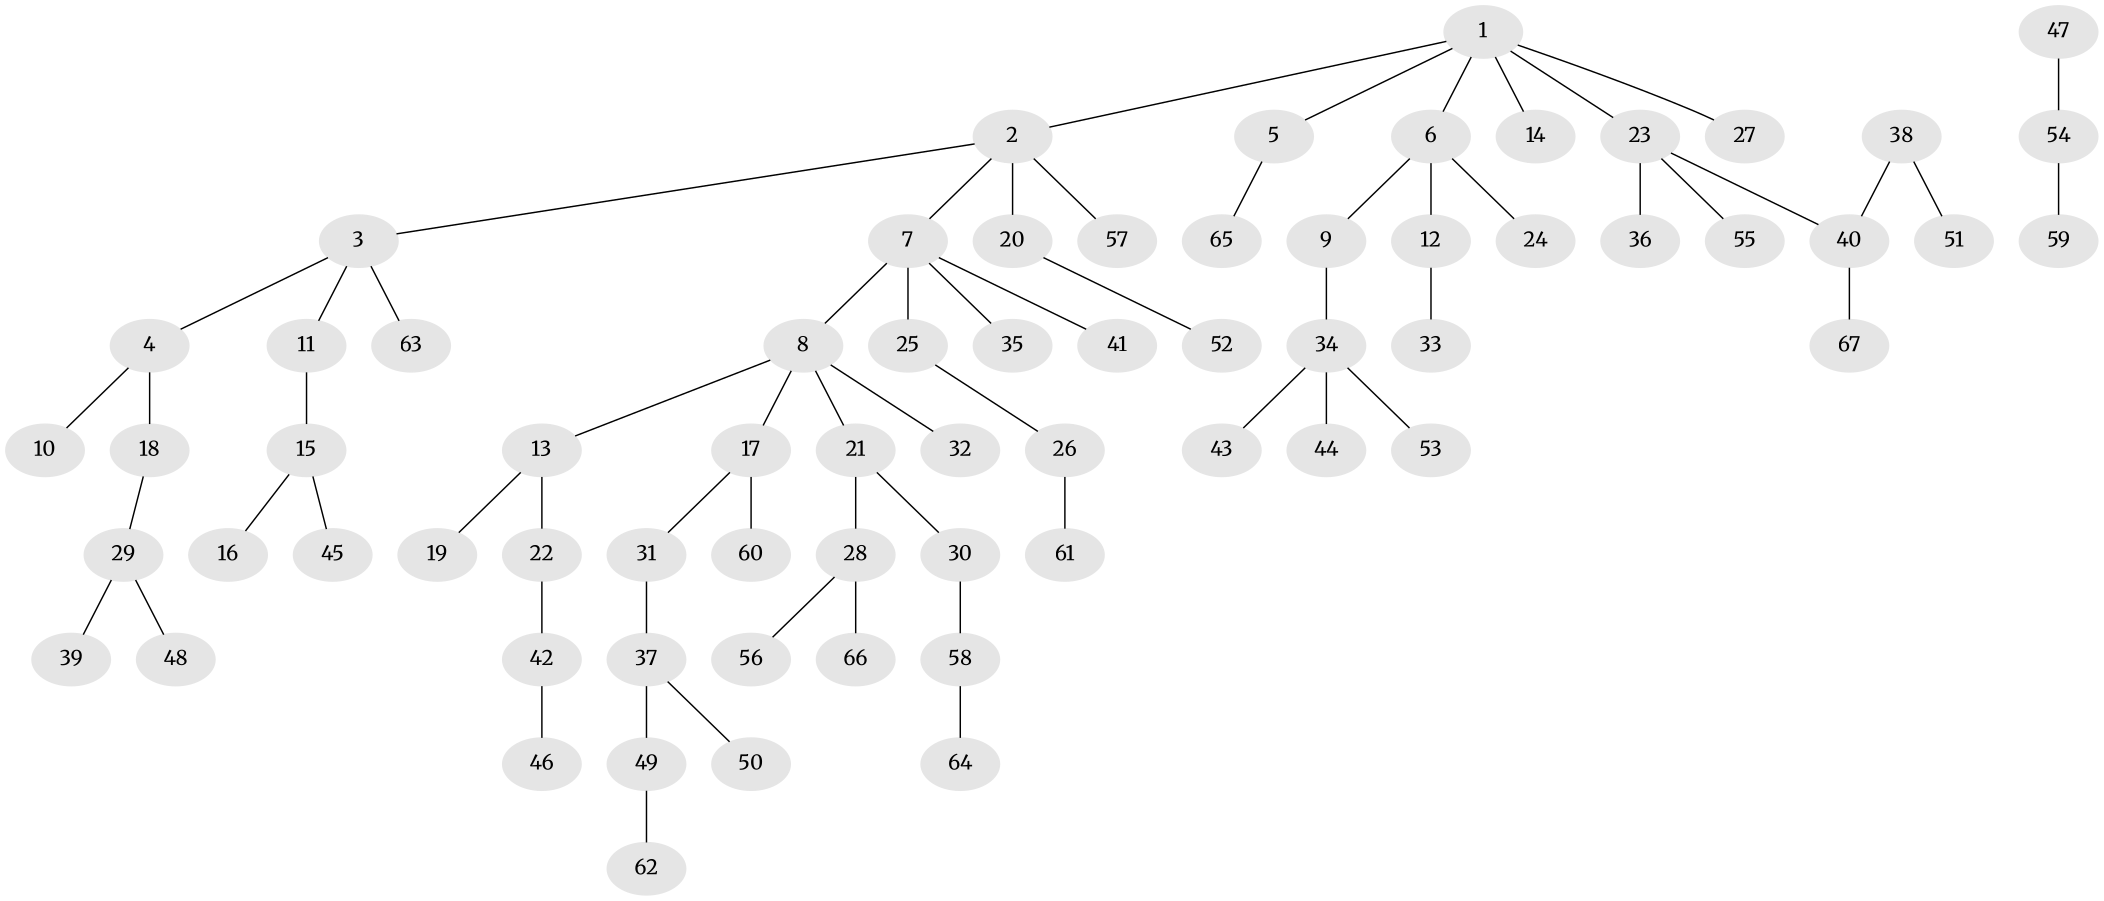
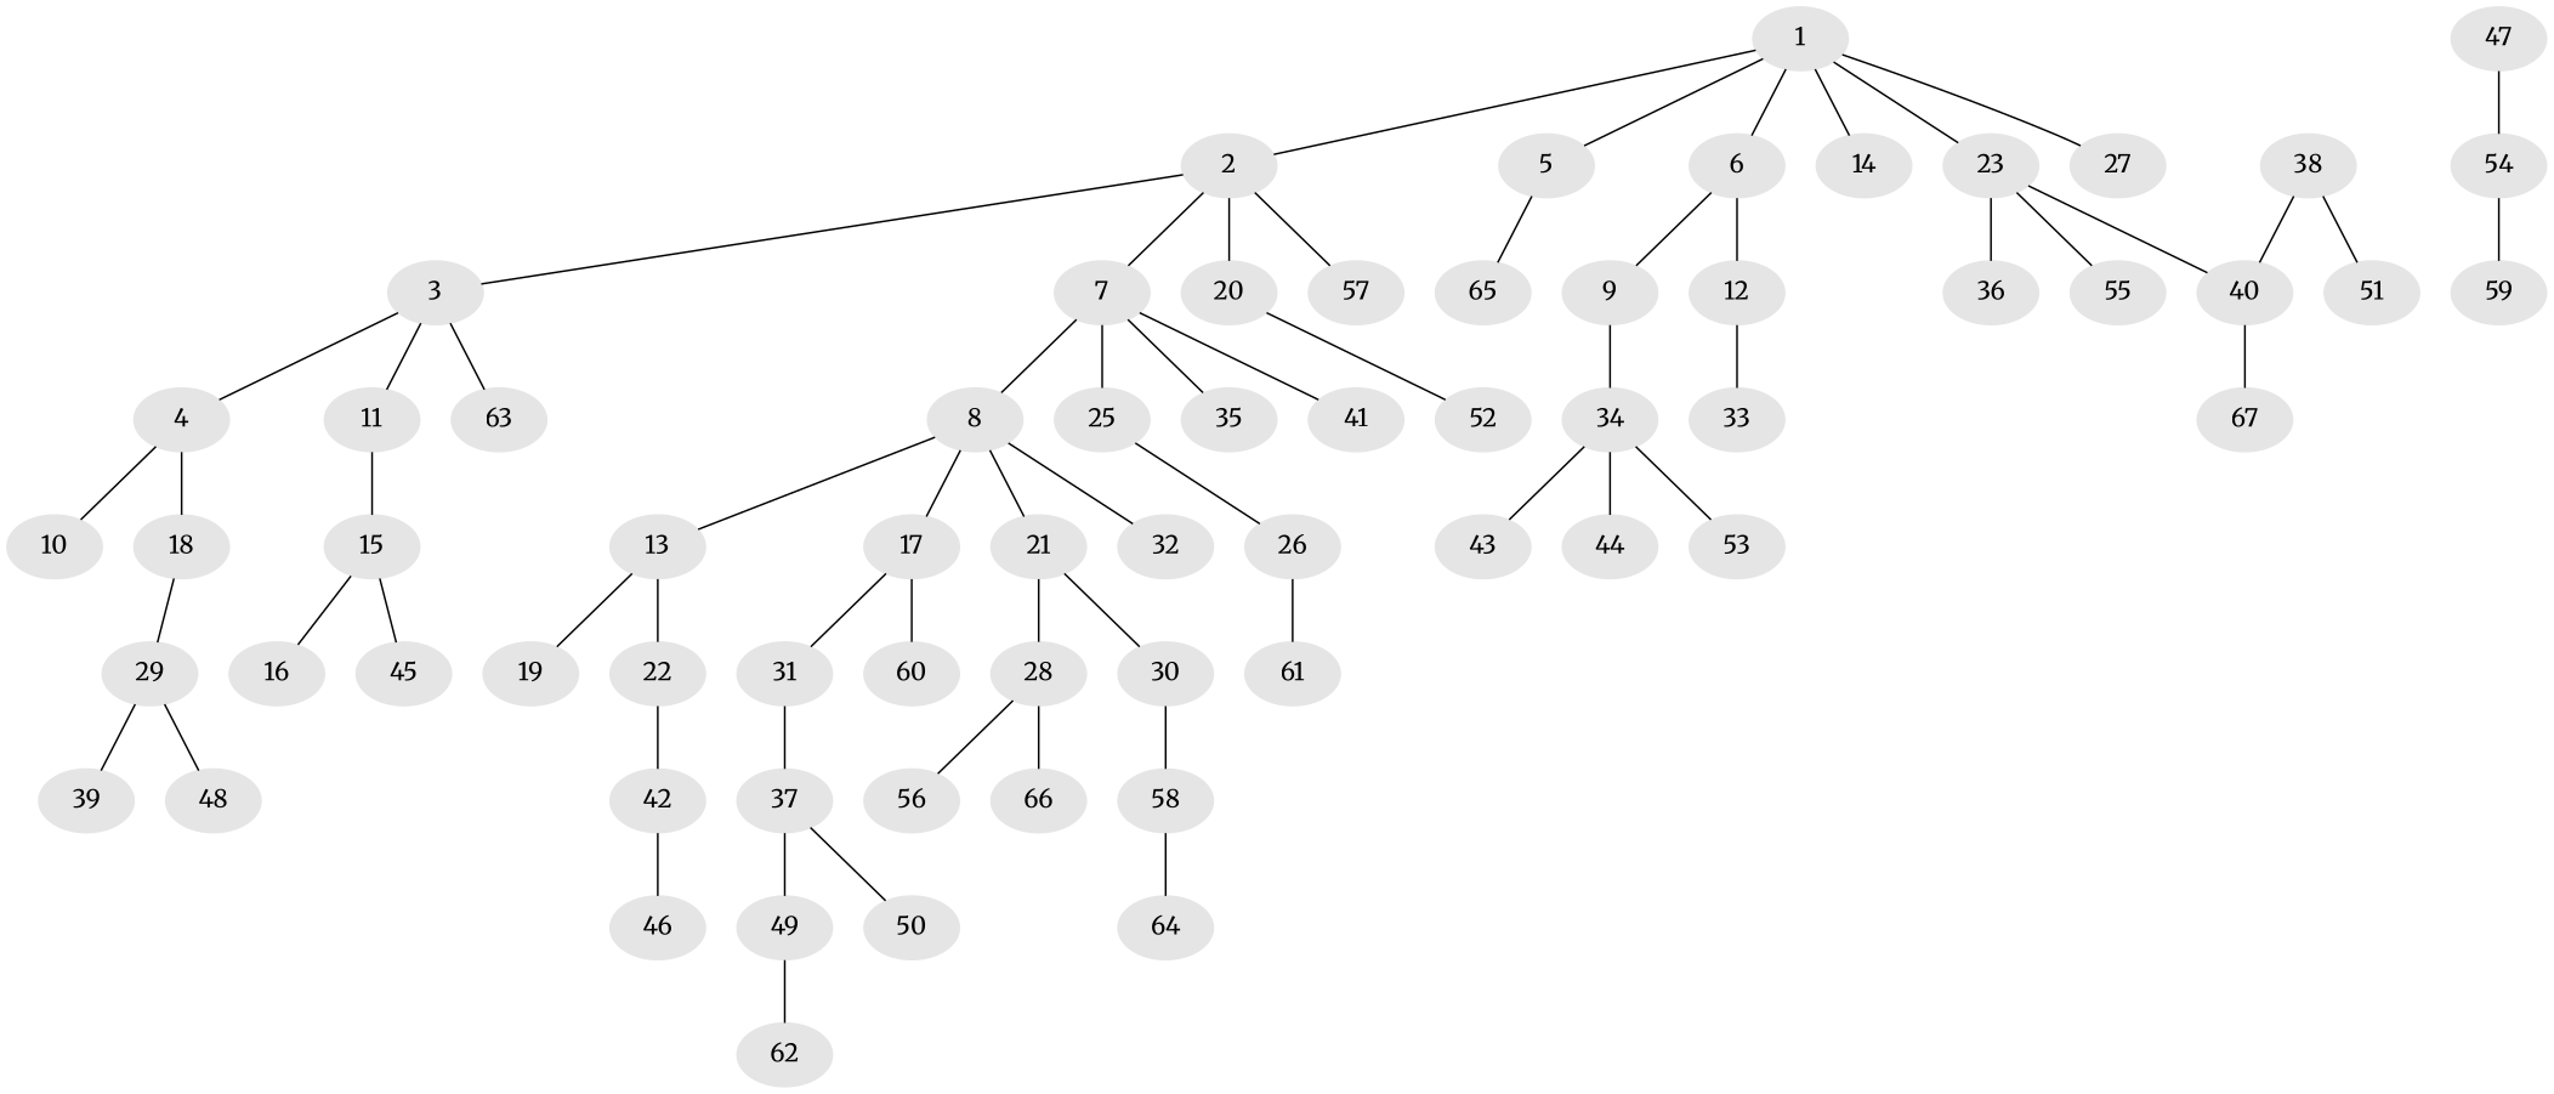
  graph {
    fontname=Merriweather
    node [color=gray90 fontname=Merriweather style=filled]
    edge [fontname=Merriweather]
    1
    2
    5
    6
    14
    23
    27
    3
    7
    20
    57
    65
    9
    12
-   24
    36
    55
    40
    4
    11
    63
    8
    25
    35
    41
    52
    10
    18
    15
    29
    34
    33
    13
    17
    21
    32
    26
    19
    22
    31
    60
    28
    30
    43
    44
    53
    16
    45
    42
    37
    39
    48
    56
    66
    58
    46
    38
    51
    61
    64
    49
    50
    47
    54
    62
    67
    59
    1 -- 2
    1 -- 5
    1 -- 6
    1 -- 14
    1 -- 23
    1 -- 27
    2 -- 3
    2 -- 7
    2 -- 20
    2 -- 57
    5 -- 65
    6 -- 9
    6 -- 12
-   6 -- 24
    23 -- 36
    23 -- 55
    23 -- 40
    3 -- 4
    3 -- 11
    3 -- 63
    7 -- 8
    7 -- 25
    7 -- 35
    7 -- 41
    20 -- 52
    9 -- 34
    12 -- 33
    40 -- 67
    4 -- 10
    4 -- 18
    11 -- 15
    8 -- 13
    8 -- 17
    8 -- 21
    8 -- 32
    25 -- 26
    18 -- 29
    15 -- 16
    15 -- 45
    29 -- 39
    29 -- 48
    34 -- 43
    34 -- 44
    34 -- 53
    13 -- 19
    13 -- 22
    17 -- 31
    17 -- 60
    21 -- 28
    21 -- 30
    26 -- 61
    22 -- 42
    31 -- 37
    28 -- 56
    28 -- 66
    30 -- 58
    42 -- 46
    37 -- 49
    37 -- 50
    58 -- 64
    38 -- 40
    38 -- 51
    49 -- 62
    47 -- 54
    54 -- 59
  }
